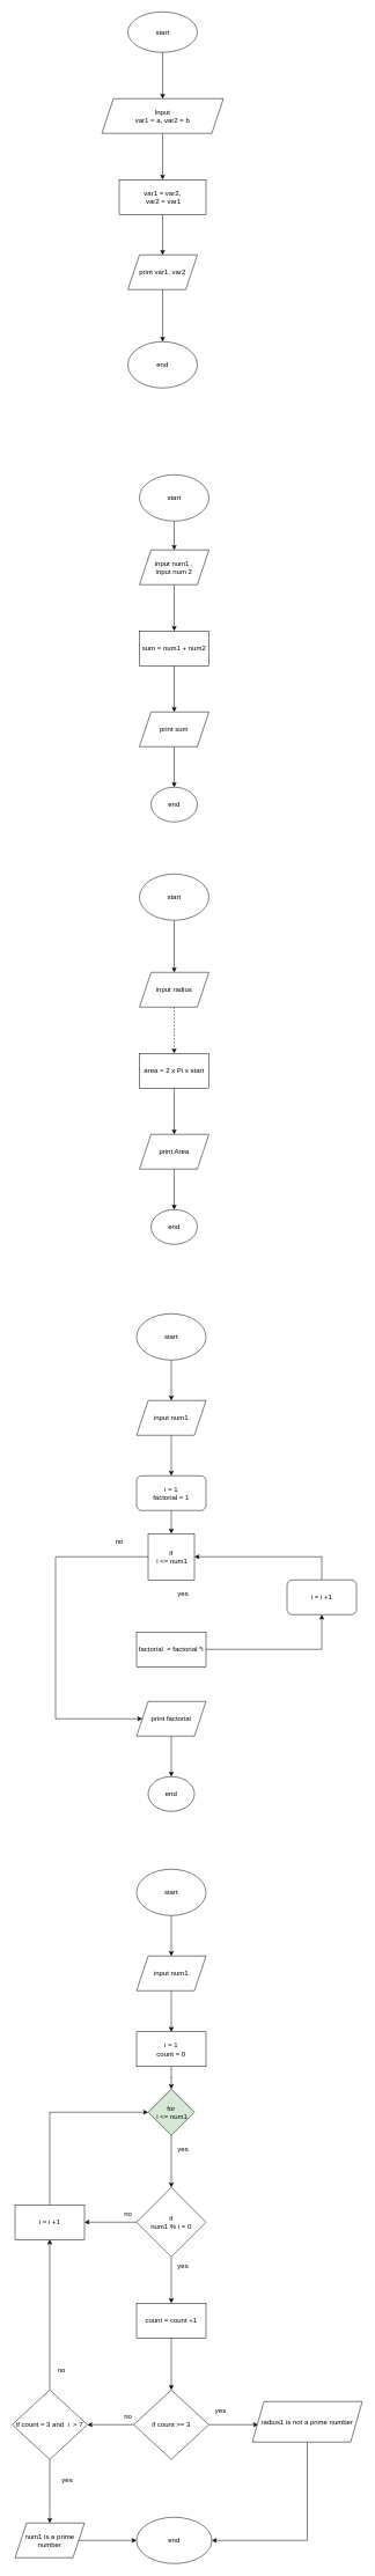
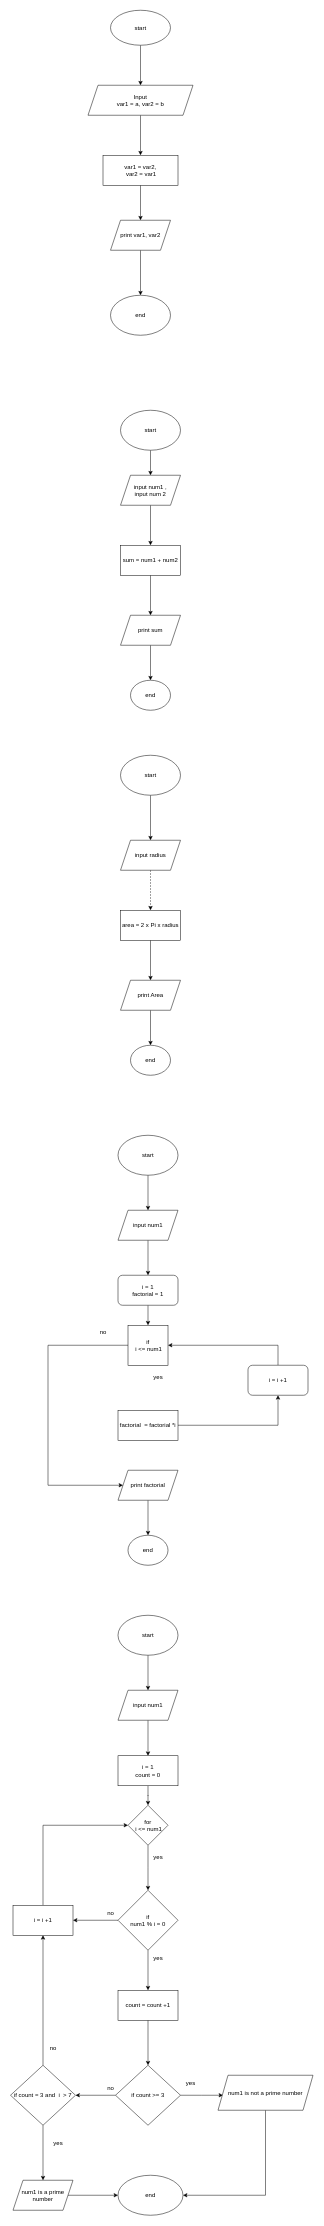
  <mxCell id="0" />
  <mxCell id="1" parent="0" />
  <mxCell id="2" value="" style="edgeStyle=orthogonalEdgeStyle;rounded=0;orthogonalLoop=1;jettySize=auto;html=1;" parent="1" source="3" target="5" edge="1"><mxGeometry relative="1" as="geometry" /></mxCell>
  <mxCell id="3" value="start" style="ellipse;whiteSpace=wrap;html=1;" parent="1" vertex="1"><mxGeometry x="220" y="20" width="120" height="70" as="geometry" /></mxCell>
  <mxCell id="4" value="" style="edgeStyle=orthogonalEdgeStyle;rounded=0;orthogonalLoop=1;jettySize=auto;html=1;" parent="1" source="5" target="7" edge="1"><mxGeometry relative="1" as="geometry" /></mxCell>
  <mxCell id="5" value="Input&lt;div&gt;var1 = a,&amp;nbsp;&lt;span style=&quot;background-color: transparent; color: light-dark(rgb(0, 0, 0), rgb(255, 255, 255));&quot;&gt;var2 = b&lt;/span&gt;&lt;/div&gt;" style="shape=parallelogram;perimeter=parallelogramPerimeter;whiteSpace=wrap;html=1;fixedSize=1;" parent="1" vertex="1"><mxGeometry x="175" y="170" width="210" height="60" as="geometry" /></mxCell>
  <mxCell id="6" value="" style="edgeStyle=orthogonalEdgeStyle;rounded=0;orthogonalLoop=1;jettySize=auto;html=1;" parent="1" source="7" target="9" edge="1"><mxGeometry relative="1" as="geometry" /></mxCell>
  <mxCell id="7" value="var1 = var2,&lt;div&gt;&amp;nbsp;var2 = var1&lt;/div&gt;" style="rounded=0;whiteSpace=wrap;html=1;" parent="1" vertex="1"><mxGeometry x="205" y="310" width="150" height="60" as="geometry" /></mxCell>
  <mxCell id="8" value="" style="edgeStyle=orthogonalEdgeStyle;rounded=0;orthogonalLoop=1;jettySize=auto;html=1;" parent="1" source="9" target="10" edge="1"><mxGeometry relative="1" as="geometry" /></mxCell>
  <mxCell id="9" value="print var1, var2" style="shape=parallelogram;perimeter=parallelogramPerimeter;whiteSpace=wrap;html=1;fixedSize=1;" parent="1" vertex="1"><mxGeometry x="220" y="440" width="120" height="60" as="geometry" /></mxCell>
  <mxCell id="10" value="end" style="ellipse;whiteSpace=wrap;html=1;" parent="1" vertex="1"><mxGeometry x="220" y="590" width="120" height="80" as="geometry" /></mxCell>
  <mxCell id="11" value="" style="edgeStyle=orthogonalEdgeStyle;rounded=0;orthogonalLoop=1;jettySize=auto;html=1;" parent="1" source="12" target="14" edge="1"><mxGeometry relative="1" as="geometry" /></mxCell>
  <mxCell id="12" value="start" style="ellipse;whiteSpace=wrap;html=1;" parent="1" vertex="1"><mxGeometry x="240" y="820" width="120" height="80" as="geometry" /></mxCell>
  <mxCell id="13" value="" style="edgeStyle=orthogonalEdgeStyle;rounded=0;orthogonalLoop=1;jettySize=auto;html=1;" parent="1" source="14" target="16" edge="1"><mxGeometry relative="1" as="geometry" /></mxCell>
  <mxCell id="14" value="input num1 ,&lt;div&gt;input num 2&lt;/div&gt;" style="shape=parallelogram;perimeter=parallelogramPerimeter;whiteSpace=wrap;html=1;fixedSize=1;" parent="1" vertex="1"><mxGeometry x="240" y="950" width="120" height="60" as="geometry" /></mxCell>
  <mxCell id="15" value="" style="edgeStyle=orthogonalEdgeStyle;rounded=0;orthogonalLoop=1;jettySize=auto;html=1;" parent="1" source="16" target="18" edge="1"><mxGeometry relative="1" as="geometry" /></mxCell>
  <mxCell id="16" value="sum = num1 + num2" style="whiteSpace=wrap;html=1;" parent="1" vertex="1"><mxGeometry x="240" y="1090" width="120" height="60" as="geometry" /></mxCell>
  <mxCell id="17" value="" style="edgeStyle=orthogonalEdgeStyle;rounded=0;orthogonalLoop=1;jettySize=auto;html=1;" parent="1" source="18" target="19" edge="1"><mxGeometry relative="1" as="geometry" /></mxCell>
  <mxCell id="18" value="print sum" style="shape=parallelogram;perimeter=parallelogramPerimeter;whiteSpace=wrap;html=1;fixedSize=1;" parent="1" vertex="1"><mxGeometry x="240" y="1230" width="120" height="60" as="geometry" /></mxCell>
  <mxCell id="19" value="end" style="ellipse;whiteSpace=wrap;html=1;" parent="1" vertex="1"><mxGeometry x="260" y="1360" width="80" height="60" as="geometry" /></mxCell>
  <mxCell id="20" value="" style="edgeStyle=orthogonalEdgeStyle;rounded=0;orthogonalLoop=1;jettySize=auto;html=1;" parent="1" source="21" target="23" edge="1"><mxGeometry relative="1" as="geometry" /></mxCell>
  <mxCell id="21" value="start" style="ellipse;whiteSpace=wrap;html=1;" parent="1" vertex="1"><mxGeometry x="240" y="1510" width="120" height="80" as="geometry" /></mxCell>
  <mxCell id="22" value="" style="edgeStyle=orthogonalEdgeStyle;rounded=0;orthogonalLoop=1;jettySize=auto;html=1;dashed=1;" parent="1" source="23" target="25" edge="1"><mxGeometry relative="1" as="geometry" /></mxCell>
  <mxCell id="23" value="input radius" style="shape=parallelogram;perimeter=parallelogramPerimeter;whiteSpace=wrap;html=1;fixedSize=1;" parent="1" vertex="1"><mxGeometry x="240" y="1680" width="120" height="60" as="geometry" /></mxCell>
  <mxCell id="24" value="" style="edgeStyle=orthogonalEdgeStyle;rounded=0;orthogonalLoop=1;jettySize=auto;html=1;" parent="1" source="25" target="27" edge="1"><mxGeometry relative="1" as="geometry" /></mxCell>
- <mxCell id="25" value="area = 2 x Pi x start" style="whiteSpace=wrap;html=1;" parent="1" vertex="1"><mxGeometry x="240" y="1820" width="120" height="60" as="geometry" /></mxCell>
+ <mxCell id="25" value="area = 2 x Pi x radius" style="whiteSpace=wrap;html=1;" parent="1" vertex="1"><mxGeometry x="240" y="1820" width="120" height="60" as="geometry" /></mxCell>
  <mxCell id="26" value="" style="edgeStyle=orthogonalEdgeStyle;rounded=0;orthogonalLoop=1;jettySize=auto;html=1;" parent="1" source="27" target="28" edge="1"><mxGeometry relative="1" as="geometry" /></mxCell>
  <mxCell id="27" value="print Area" style="shape=parallelogram;perimeter=parallelogramPerimeter;whiteSpace=wrap;html=1;fixedSize=1;" parent="1" vertex="1"><mxGeometry x="240" y="1960" width="120" height="60" as="geometry" /></mxCell>
  <mxCell id="28" value="end" style="ellipse;whiteSpace=wrap;html=1;" parent="1" vertex="1"><mxGeometry x="260" y="2090" width="80" height="60" as="geometry" /></mxCell>
  <mxCell id="29" value="" style="edgeStyle=orthogonalEdgeStyle;rounded=0;orthogonalLoop=1;jettySize=auto;html=1;" edge="1" parent="1" source="30" target="32"><mxGeometry relative="1" as="geometry" /></mxCell>
  <mxCell id="30" value="start" style="ellipse;whiteSpace=wrap;html=1;" parent="1" vertex="1"><mxGeometry x="235" y="2270" width="120" height="80" as="geometry" /></mxCell>
  <mxCell id="31" value="" style="edgeStyle=orthogonalEdgeStyle;rounded=0;orthogonalLoop=1;jettySize=auto;html=1;entryX=0.5;entryY=0;entryDx=0;entryDy=0;" edge="1" parent="1" source="32" target="41"><mxGeometry relative="1" as="geometry"><mxPoint x="295" y="2510" as="targetPoint" /></mxGeometry></mxCell>
  <mxCell id="32" value="input num1" style="shape=parallelogram;perimeter=parallelogramPerimeter;whiteSpace=wrap;html=1;fixedSize=1;" vertex="1" parent="1"><mxGeometry x="235" y="2420" width="120" height="60" as="geometry" /></mxCell>
  <mxCell id="33" value="" style="edgeStyle=orthogonalEdgeStyle;rounded=0;orthogonalLoop=1;jettySize=auto;html=1;" edge="1" parent="1" source="34" target="35"><mxGeometry relative="1" as="geometry" /></mxCell>
  <mxCell id="34" value="print factorial" style="shape=parallelogram;perimeter=parallelogramPerimeter;whiteSpace=wrap;html=1;fixedSize=1;" vertex="1" parent="1"><mxGeometry x="235" y="2940" width="120" height="60" as="geometry" /></mxCell>
  <mxCell id="35" value="end" style="ellipse;whiteSpace=wrap;html=1;" vertex="1" parent="1"><mxGeometry x="255" y="3070" width="80" height="60" as="geometry" /></mxCell>
  <mxCell id="36" style="edgeStyle=orthogonalEdgeStyle;rounded=0;orthogonalLoop=1;jettySize=auto;html=1;entryX=0;entryY=0.5;entryDx=0;entryDy=0;" edge="1" parent="1" source="37" target="34"><mxGeometry relative="1" as="geometry"><mxPoint x="85" y="2960" as="targetPoint" /><Array as="points"><mxPoint x="95" y="2690" /><mxPoint x="95" y="2970" /></Array></mxGeometry></mxCell>
  <mxCell id="37" value="if&lt;div&gt;&amp;nbsp;i &amp;lt;= num1&lt;/div&gt;" style="whiteSpace=wrap;html=1;rounded=0;" vertex="1" parent="1"><mxGeometry x="255" y="2650" width="80" height="80" as="geometry" /></mxCell>
  <mxCell id="38" value="" style="edgeStyle=orthogonalEdgeStyle;rounded=0;orthogonalLoop=1;jettySize=auto;html=1;" edge="1" parent="1" source="39" target="43"><mxGeometry relative="1" as="geometry" /></mxCell>
  <mxCell id="39" value="&lt;div&gt;&lt;span style=&quot;background-color: transparent; color: light-dark(rgb(0, 0, 0), rgb(255, 255, 255));&quot;&gt;factorial&amp;nbsp; = factorial *i&lt;/span&gt;&lt;/div&gt;" style="whiteSpace=wrap;html=1;" vertex="1" parent="1"><mxGeometry x="235" y="2820" width="120" height="60" as="geometry" /></mxCell>
  <mxCell id="40" value="" style="edgeStyle=orthogonalEdgeStyle;rounded=0;orthogonalLoop=1;jettySize=auto;html=1;" edge="1" parent="1" source="41" target="37"><mxGeometry relative="1" as="geometry" /></mxCell>
  <mxCell id="41" value="i = 1&lt;div&gt;factorial = 1&lt;/div&gt;" style="whiteSpace=wrap;html=1;rounded=1;" vertex="1" parent="1"><mxGeometry x="235" y="2550" width="120" height="60" as="geometry" /></mxCell>
  <mxCell id="42" style="edgeStyle=orthogonalEdgeStyle;rounded=0;orthogonalLoop=1;jettySize=auto;html=1;entryX=1;entryY=0.5;entryDx=0;entryDy=0;" edge="1" parent="1" source="43" target="37"><mxGeometry relative="1" as="geometry"><Array as="points"><mxPoint x="555" y="2690" /></Array></mxGeometry></mxCell>
  <mxCell id="43" value="i = i +1" style="rounded=1;whiteSpace=wrap;html=1;" vertex="1" parent="1"><mxGeometry x="495" y="2730" width="120" height="60" as="geometry" /></mxCell>
  <mxCell id="44" value="yes" style="text;html=1;align=center;verticalAlign=middle;resizable=0;points=[];autosize=1;strokeColor=none;fillColor=none;" vertex="1" parent="1"><mxGeometry x="295" y="2738" width="40" height="30" as="geometry" /></mxCell>
  <mxCell id="45" value="no" style="text;html=1;align=center;verticalAlign=middle;resizable=0;points=[];autosize=1;strokeColor=none;fillColor=none;" vertex="1" parent="1"><mxGeometry x="185" y="2648" width="40" height="30" as="geometry" /></mxCell>
  <mxCell id="46" value="" style="edgeStyle=orthogonalEdgeStyle;rounded=0;orthogonalLoop=1;jettySize=auto;html=1;" edge="1" parent="1" source="47" target="49"><mxGeometry relative="1" as="geometry" /></mxCell>
  <mxCell id="47" value="start" style="ellipse;whiteSpace=wrap;html=1;" vertex="1" parent="1"><mxGeometry x="235" y="3230" width="120" height="80" as="geometry" /></mxCell>
  <mxCell id="48" value="" style="edgeStyle=orthogonalEdgeStyle;rounded=0;orthogonalLoop=1;jettySize=auto;html=1;entryX=0.5;entryY=0;entryDx=0;entryDy=0;" edge="1" parent="1" source="49" target="53"><mxGeometry relative="1" as="geometry"><mxPoint x="295" y="3470" as="targetPoint" /></mxGeometry></mxCell>
  <mxCell id="49" value="input num1" style="shape=parallelogram;perimeter=parallelogramPerimeter;whiteSpace=wrap;html=1;fixedSize=1;" vertex="1" parent="1"><mxGeometry x="235" y="3380" width="120" height="60" as="geometry" /></mxCell>
  <mxCell id="50" value="" style="edgeStyle=orthogonalEdgeStyle;rounded=0;orthogonalLoop=1;jettySize=auto;html=1;" edge="1" parent="1" source="51"><mxGeometry relative="1" as="geometry"><mxPoint x="295" y="3780" as="targetPoint" /></mxGeometry></mxCell>
- <mxCell id="51" value="for&lt;div&gt;&amp;nbsp;i &amp;lt;= num1&lt;/div&gt;" style="rhombus;whiteSpace=wrap;html=1;fillColor=#d5e8d4;" vertex="1" parent="1"><mxGeometry x="255" y="3610" width="80" height="80" as="geometry" /></mxCell>
+ <mxCell id="51" value="for&lt;div&gt;&amp;nbsp;i &amp;lt;= num1&lt;/div&gt;" style="rhombus;whiteSpace=wrap;html=1;" vertex="1" parent="1"><mxGeometry x="255" y="3610" width="80" height="80" as="geometry" /></mxCell>
  <mxCell id="52" value="" style="edgeStyle=orthogonalEdgeStyle;rounded=0;orthogonalLoop=1;jettySize=auto;html=1;" edge="1" parent="1" source="53" target="51"><mxGeometry relative="1" as="geometry" /></mxCell>
  <mxCell id="53" value="i = 1&lt;div&gt;count = 0&lt;/div&gt;" style="rounded=0;whiteSpace=wrap;html=1;" vertex="1" parent="1"><mxGeometry x="235" y="3511" width="120" height="60" as="geometry" /></mxCell>
  <mxCell id="54" value="yes" style="text;html=1;align=center;verticalAlign=middle;resizable=0;points=[];autosize=1;strokeColor=none;fillColor=none;" vertex="1" parent="1"><mxGeometry x="295" y="3698" width="40" height="30" as="geometry" /></mxCell>
  <mxCell id="55" value="" style="edgeStyle=orthogonalEdgeStyle;rounded=0;orthogonalLoop=1;jettySize=auto;html=1;" edge="1" parent="1" source="57" target="62"><mxGeometry relative="1" as="geometry" /></mxCell>
  <mxCell id="56" value="" style="edgeStyle=orthogonalEdgeStyle;rounded=0;orthogonalLoop=1;jettySize=auto;html=1;" edge="1" parent="1" source="57" target="72"><mxGeometry relative="1" as="geometry" /></mxCell>
  <mxCell id="57" value="if&lt;div&gt;num1 % i = 0&lt;/div&gt;" style="rhombus;whiteSpace=wrap;html=1;" vertex="1" parent="1"><mxGeometry x="235" y="3780" width="120" height="120" as="geometry" /></mxCell>
  <mxCell id="58" value="" style="edgeStyle=orthogonalEdgeStyle;rounded=0;orthogonalLoop=1;jettySize=auto;html=1;" edge="1" parent="1" source="60"><mxGeometry relative="1" as="geometry"><mxPoint x="445" y="4190" as="targetPoint" /></mxGeometry></mxCell>
  <mxCell id="59" value="" style="edgeStyle=orthogonalEdgeStyle;rounded=0;orthogonalLoop=1;jettySize=auto;html=1;" edge="1" parent="1" source="60" target="68"><mxGeometry relative="1" as="geometry" /></mxCell>
  <mxCell id="60" value="if count &amp;gt;= 3" style="rhombus;whiteSpace=wrap;html=1;" vertex="1" parent="1"><mxGeometry x="230" y="4130" width="130" height="120" as="geometry" /></mxCell>
  <mxCell id="61" value="" style="edgeStyle=orthogonalEdgeStyle;rounded=0;orthogonalLoop=1;jettySize=auto;html=1;" edge="1" parent="1" source="62" target="60"><mxGeometry relative="1" as="geometry" /></mxCell>
  <mxCell id="62" value="&lt;div&gt;count = count +1&lt;/div&gt;" style="rounded=0;whiteSpace=wrap;html=1;" vertex="1" parent="1"><mxGeometry x="235" y="3980" width="120" height="60" as="geometry" /></mxCell>
  <mxCell id="63" value="" style="edgeStyle=orthogonalEdgeStyle;rounded=0;orthogonalLoop=1;jettySize=auto;html=1;" edge="1" parent="1" source="64" target="65"><mxGeometry relative="1" as="geometry"><Array as="points"><mxPoint x="530" y="4390" /></Array></mxGeometry></mxCell>
- <mxCell id="64" value="radius1 is not a prime number" style="shape=parallelogram;perimeter=parallelogramPerimeter;whiteSpace=wrap;html=1;fixedSize=1;" vertex="1" parent="1"><mxGeometry x="435" y="4150" width="190" height="70" as="geometry" /></mxCell>
+ <mxCell id="64" value="num1 is not a prime number" style="shape=parallelogram;perimeter=parallelogramPerimeter;whiteSpace=wrap;html=1;fixedSize=1;" vertex="1" parent="1"><mxGeometry x="435" y="4150" width="190" height="70" as="geometry" /></mxCell>
  <mxCell id="65" value="end" style="ellipse;whiteSpace=wrap;html=1;" vertex="1" parent="1"><mxGeometry x="235" y="4350" width="130" height="80" as="geometry" /></mxCell>
  <mxCell id="66" value="" style="edgeStyle=orthogonalEdgeStyle;rounded=0;orthogonalLoop=1;jettySize=auto;html=1;" edge="1" parent="1" source="68" target="70"><mxGeometry relative="1" as="geometry" /></mxCell>
  <mxCell id="67" style="edgeStyle=orthogonalEdgeStyle;rounded=0;orthogonalLoop=1;jettySize=auto;html=1;exitX=0.5;exitY=0;exitDx=0;exitDy=0;entryX=0.5;entryY=1;entryDx=0;entryDy=0;" edge="1" parent="1" source="68" target="72"><mxGeometry relative="1" as="geometry" /></mxCell>
  <mxCell id="68" value="if count = 3 and&amp;nbsp; i&amp;nbsp; &amp;gt; 7" style="rhombus;whiteSpace=wrap;html=1;" vertex="1" parent="1"><mxGeometry x="20" y="4130" width="130" height="120" as="geometry" /></mxCell>
  <mxCell id="69" style="edgeStyle=orthogonalEdgeStyle;rounded=0;orthogonalLoop=1;jettySize=auto;html=1;entryX=0;entryY=0.5;entryDx=0;entryDy=0;" edge="1" parent="1" source="70" target="65"><mxGeometry relative="1" as="geometry" /></mxCell>
  <mxCell id="70" value="num1 is a prime number" style="shape=parallelogram;perimeter=parallelogramPerimeter;whiteSpace=wrap;html=1;fixedSize=1;" vertex="1" parent="1"><mxGeometry x="25" y="4360" width="120" height="60" as="geometry" /></mxCell>
  <mxCell id="71" style="edgeStyle=orthogonalEdgeStyle;rounded=0;orthogonalLoop=1;jettySize=auto;html=1;exitX=0.5;exitY=0;exitDx=0;exitDy=0;entryX=0;entryY=0.5;entryDx=0;entryDy=0;" edge="1" parent="1" source="72" target="51"><mxGeometry relative="1" as="geometry" /></mxCell>
  <mxCell id="72" value="i = i +1" style="rounded=0;whiteSpace=wrap;html=1;" vertex="1" parent="1"><mxGeometry x="25" y="3810" width="120" height="60" as="geometry" /></mxCell>
  <mxCell id="73" value="yes" style="text;html=1;align=center;verticalAlign=middle;resizable=0;points=[];autosize=1;strokeColor=none;fillColor=none;" vertex="1" parent="1"><mxGeometry x="360" y="4150" width="40" height="30" as="geometry" /></mxCell>
  <mxCell id="74" value="no" style="text;html=1;align=center;verticalAlign=middle;resizable=0;points=[];autosize=1;strokeColor=none;fillColor=none;" vertex="1" parent="1"><mxGeometry x="85" y="4080" width="40" height="30" as="geometry" /></mxCell>
  <mxCell id="75" value="yes" style="text;html=1;align=center;verticalAlign=middle;resizable=0;points=[];autosize=1;strokeColor=none;fillColor=none;" vertex="1" parent="1"><mxGeometry x="95" y="4270" width="40" height="30" as="geometry" /></mxCell>
  <mxCell id="76" value="yes" style="text;html=1;align=center;verticalAlign=middle;resizable=0;points=[];autosize=1;strokeColor=none;fillColor=none;" vertex="1" parent="1"><mxGeometry x="295" y="3900" width="40" height="30" as="geometry" /></mxCell>
  <mxCell id="77" value="no" style="text;html=1;align=center;verticalAlign=middle;resizable=0;points=[];autosize=1;strokeColor=none;fillColor=none;" vertex="1" parent="1"><mxGeometry x="200" y="3810" width="40" height="30" as="geometry" /></mxCell>
  <mxCell id="78" value="no" style="text;html=1;align=center;verticalAlign=middle;resizable=0;points=[];autosize=1;strokeColor=none;fillColor=none;" vertex="1" parent="1"><mxGeometry x="200" y="4160" width="40" height="30" as="geometry" /></mxCell>
